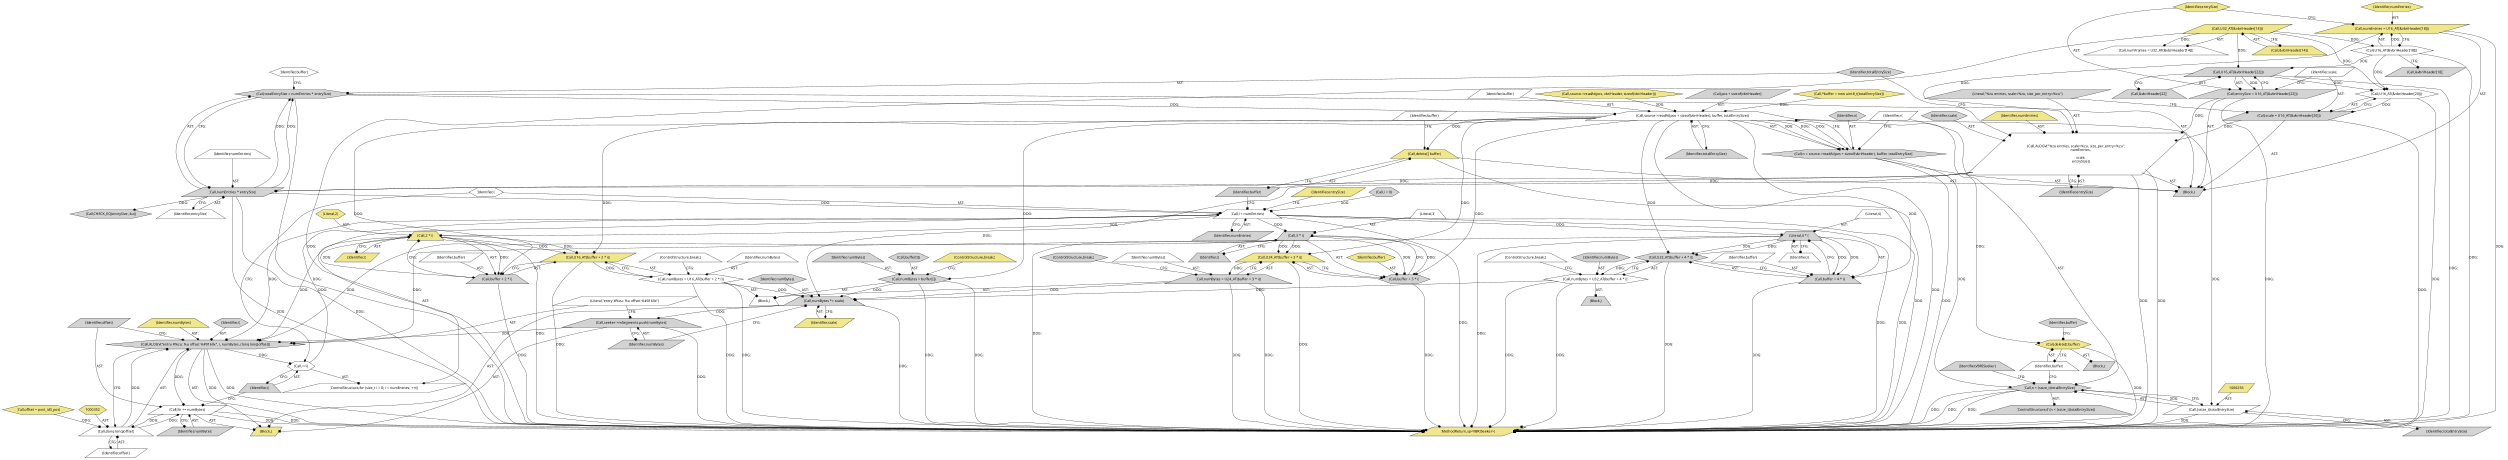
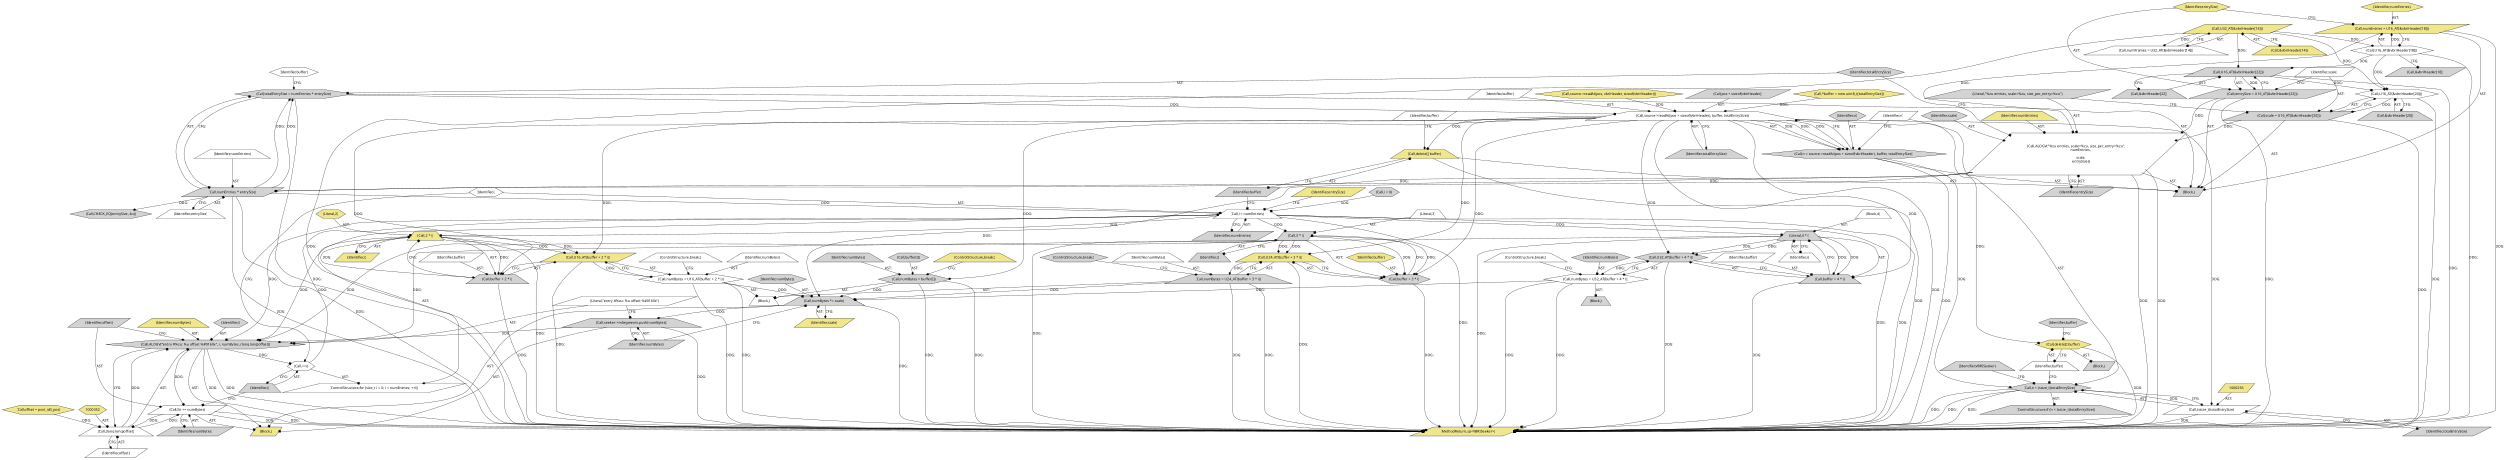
  digraph {
    fontname="Noto Sans"
    node [fillcolor=lightgrey fontname="Noto Sans" shape=parallelogram style=filled]
    edge [arrowhead=box fontname="Noto Sans"]
    n1 [label="(Call,totalEntrySize = numEntries * entrySize)" shape=hexagon]
    n2 [label="(Call,numEntries * entrySize)"]
    n3 [fillcolor=white label="(Call,source->readAt(pos + sizeof(vbriHeader), buffer, totalEntrySize))" shape=trapezium]
    n4 [label="(Block,)"]
    n5 [fillcolor=khaki label="(MethodReturn,sp<VBRISeeker>)"]
    n6 [fillcolor=white label="(Call,i < numEntries)" shape=trapezium]
    n7 [label="(Call,CHECK_EQ(entrySize, 4u))" shape=hexagon]
    n8 [fillcolor=white label="(Identifier,entrySize)" shape=trapezium]
    n9 [label="(Call,n = source->readAt(pos + sizeof(vbriHeader), buffer, totalEntrySize))" shape=hexagon]
    n10 [fillcolor=white label="(Call,(ssize_t)totalEntrySize)"]
    n11 [fillcolor=khaki label="(Call,delete[] buffer)" shape=hexagon]
    n12 [label="(Call,numBytes = buffer[i])" shape=hexagon]
    n13 [fillcolor=khaki label="(Call,U16_AT(buffer + 2 * i))"]
    n14 [label="(Call,buffer + 2 * i)" shape=trapezium]
    n15 [fillcolor=khaki label="(Call,U24_AT(buffer + 3 * i))" shape=trapezium]
    n16 [label="(Call,buffer + 3 * i)" shape=hexagon]
    n17 [label="(Call,U32_AT(buffer + 4 * i))" shape=hexagon]
    n18 [label="(Call,buffer + 4 * i)" shape=trapezium]
    n19 [fillcolor=khaki label="(Call,delete[] buffer)" shape=trapezium]
    n20 [label="(Identifier,totalEntrySize)" shape=trapezium]
    n21 [label="(Call,ALOGV(\"entry #%zu: %u offset %#016llx\", i, numBytes, (long long)offset))" shape=hexagon]
    n22 [fillcolor=white label="(ControlStructure,for (size_t i = 0; i < numEntries; ++i))"]
    n23 [fillcolor=khaki label="(Call,2 * i)" shape=trapezium]
    n24 [label="(Call,3 * i)"]
    n25 [label="(Literal,4 * i)" shape=trapezium]
    n26 [label="(Identifier,numEntries)"]
    n27 [fillcolor=white label="(Call,ALOGV(\"%zu entries, scale=%zu, size_per_entry=%zu\",\n         numEntries,\n\n          scale,\n          entrySize))"]
    n28 [label="(Call,numBytes *= scale)" shape=trapezium]
    n29 [label="(Identifier,entrySize)"]
    n30 [label="(Call,seeker->mSegments.push(numBytes))" shape=trapezium]
    n31 [fillcolor=khaki label="(Block,)"]
    n32 [fillcolor=khaki label="(Identifier,scale)"]
    n33 [fillcolor=khaki label="(Call,numEntries = U16_AT(&vbriHeader[18]))"]
    n34 [fillcolor=white label="(Call,U16_AT(&vbriHeader[18]))" shape=hexagon]
    n35 [fillcolor=white label="(Call,U16_AT(&vbriHeader[20]))" shape=hexagon]
    n36 [label="(Call,U16_AT(&vbriHeader[22]))"]
    n37 [label="(Call,&vbriHeader[18])"]
    n38 [label="(Call,scale = U16_AT(&vbriHeader[20]))"]
+   n39 [label="(Call,&vbriHeader[20])" shape=trapezium]
    n40 [label="(Call,entrySize = U16_AT(&vbriHeader[22]))"]
    n41 [label="(Call,&vbriHeader[22])" shape=trapezium]
    n42 [fillcolor=khaki label="(Call,U32_AT(&vbriHeader[14]))"]
    n43 [fillcolor=white label="(Call,numFrames = U32_AT(&vbriHeader[14]))" shape=trapezium]
    n44 [fillcolor=khaki label="(Call,&vbriHeader[14])" shape=trapezium]
    n45 [label="(Call,n < (ssize_t)totalEntrySize)" shape=hexagon]
    n46 [label="(Identifier,totalEntrySize)"]
    n47 [fillcolor=white label="(Identifier,buffer)" shape=trapezium]
    n48 [label="(Block,)"]
    n49 [fillcolor=white label="(Block,)" shape=trapezium]
    n50 [fillcolor=white label="(Call,numBytes = U16_AT(buffer + 2 * i))" shape=hexagon]
    n51 [label="(Call,numBytes = U24_AT(buffer + 3 * i))" shape=trapezium]
    n52 [fillcolor=white label="(Call,numBytes = U32_AT(buffer + 4 * i))" shape=hexagon]
    n53 [label="(Identifier,buffer)"]
    n54 [label="(ControlStructure,if (n < (ssize_t)totalEntrySize))" shape=trapezium]
    n55 [label="(Call,buffer[i])" shape=hexagon]
    n56 [label="(Identifier,numBytes)"]
    n57 [fillcolor=white label="(Call,++i)" shape=hexagon]
    n58 [fillcolor=white label="(Call,llx += numBytes)"]
    n59 [fillcolor=white label="(Call,(long long)offset)" shape=trapezium]
    n60 [label="(Identifier,i)" shape=trapezium]
    n61 [label="(Identifier,numBytes)"]
    n62 [fillcolor=white label="(Identifier,offset)"]
    n63 [fillcolor=khaki label="(Identifier,i)"]
    n64 [label="(Identifier,i)" shape=trapezium]
    n65 [fillcolor=white label="(Identifier,i)" shape=trapezium]
    n66 [label="(Block,)" shape=trapezium]
    n67 [label="(Identifier,totalEntrySize)" shape=hexagon]
    n68 [label="(Identifier,numBytes)" shape=hexagon]
    n69 [label="(Identifier,offset)"]
    n70 [label="(Identifier,buffer)" shape=hexagon]
    n71 [fillcolor=white label="(Identifier,numBytes)" shape=trapezium]
    n72 [label="(Call,pos + sizeof(vbriHeader))"]
    n73 [fillcolor=white label="(Identifier,buffer)" shape=hexagon]
    n74 [fillcolor=white label="(Identifier,buffer)"]
    n75 [fillcolor=white label="(Identifier,buffer)"]
    n76 [fillcolor=khaki label="(Call,*buffer = new uint8_t[totalEntrySize])" shape=hexagon]
    n77 [fillcolor=khaki label="(Literal,2)" shape=hexagon]
    n78 [fillcolor=white label="(Identifier,buffer)"]
    n79 [fillcolor=khaki label="(Identifier,numBytes)" shape=trapezium]
    n80 [label="(ControlStructure,break;)" shape=hexagon]
    n81 [fillcolor=white label="(Identifier,numEntries)" shape=trapezium]
    n82 [label="(Literal,\"%zu entries, scale=%zu, size_per_entry=%zu\")"]
    n83 [label="(Identifier,scale)" shape=hexagon]
    n84 [label="(Identifier,numBytes)" shape=hexagon]
    n85 [fillcolor=white label="(Identifier,i)" shape=hexagon]
    n86 [fillcolor=white label="(Identifier,scale)"]
    n87 [label="(Identifier,VBRISeeker)" shape=trapezium]
    n88 [fillcolor=white label="(Literal,3)" shape=trapezium]
    n89 [fillcolor=khaki label="(ControlStructure,break;)" shape=trapezium]
    n90 [label="(Identifier,n)" shape=hexagon]
    n91 [fillcolor=khaki label="(Identifier,numEntries)" shape=trapezium]
    n92 [fillcolor=white label="(Literal,\"entry #%zu: %u offset %#016llx\")"]
    n93 [fillcolor=white label="(ControlStructure,break;)" shape=trapezium]
-   n94 [fillcolor=white label="(Literal,4)" shape=trapezium]
+   n94 [fillcolor=white label="(Block,4)" shape=trapezium]
    n95 [fillcolor=khaki label="(Call,offset = post_id3_pos)" shape=hexagon]
    n96 [label="(Identifier,i)" shape=hexagon]
    n97 [fillcolor=khaki label="(Call,source->readAt(pos, vbriHeader, sizeof(vbriHeader)))" shape=hexagon]
    n98 [fillcolor=white label="(ControlStructure,break;)" shape=trapezium]
    n99 [fillcolor=khaki label="(Identifier,entrySize)"]
    n100 [fillcolor=white label="(Identifier,numBytes)" shape=trapezium]
    n101 [label="(Identifier,numBytes)" shape=trapezium]
    n102 [fillcolor=khaki label="(Identifier,numEntries)" shape=hexagon]
    n103 [fillcolor=khaki label="(Identifier,buffer)" shape=hexagon]
    n104 [fillcolor=white label="(Identifier,buffer)"]
    n105 [fillcolor=khaki label="(Identifier,entrySize)" shape=hexagon]
    n106 [fillcolor=white label="(Identifier,n)"]
    n107 [label="(Call,i = 0)" shape=hexagon]
    1000256 [fillcolor=khaki]
    1000352 [fillcolor=khaki shape=hexagon]
    n1 -> n2 [label="CFG: "]
    n1 -> n3 [label="DDG: "]
    n1 -> n4 [arrowhead=diamond label="AST: "]
    n1 -> n5 [arrowhead=diamond label="DDG: "]
    n2 -> n1 [label="AST: "]
    n2 -> n1 [arrowhead=diamond label="DDG: "]
    n2 -> n1 [arrowhead=diamond label="DDG: "]
    n2 -> n5 [label="DDG: "]
    n2 -> n5 [arrowhead=diamond label="DDG: "]
    n2 -> n6 [arrowhead=diamond label="DDG: "]
    n2 -> n7 [arrowhead=diamond label="DDG: "]
    n2 -> n8 [arrowhead=diamond label="CFG: "]
    n3 -> n5 [label="DDG: "]
    n3 -> n9 [arrowhead=diamond label="AST: "]
    n3 -> n9 [label="DDG: "]
    n3 -> n9 [arrowhead=diamond label="DDG: "]
    n3 -> n9 [label="DDG: "]
    n3 -> n10 [arrowhead=diamond label="DDG: "]
    n3 -> n11 [label="DDG: "]
    n3 -> n12 [arrowhead=diamond label="DDG: "]
    n3 -> n13 [label="DDG: "]
    n3 -> n14 [arrowhead=diamond label="DDG: "]
    n3 -> n15 [arrowhead=diamond label="DDG: "]
    n3 -> n16 [arrowhead=diamond label="DDG: "]
    n3 -> n17 [label="DDG: "]
    n3 -> n18 [label="DDG: "]
    n3 -> n19 [label="DDG: "]
    n3 -> n20 [arrowhead=diamond label="CFG: "]
    n6 -> n5 [arrowhead=diamond label="DDG: "]
    n6 -> n5 [label="DDG: "]
    n6 -> n5 [label="DDG: "]
    n6 -> n21 [label="DDG: "]
    n6 -> n22 [arrowhead=diamond label="AST: "]
    n6 -> n23 [label="DDG: "]
    n6 -> n24 [label="DDG: "]
    n6 -> n25 [label="DDG: "]
    n6 -> n26 [label="CFG: "]
    n8 -> n2 [label="AST: "]
    n9 -> n3 [label="CFG: "]
    n9 -> n4 [label="AST: "]
    n9 -> n5 [arrowhead=diamond label="DDG: "]
    n9 -> n45 [arrowhead=diamond label="DDG: "]
    n10 -> n5 [label="DDG: "]
    n10 -> n45 [label="AST: "]
    n10 -> n45 [arrowhead=diamond label="DDG: "]
    n10 -> n46 [label="CFG: "]
    n11 -> n5 [label="DDG: "]
    n11 -> n47 [label="CFG: "]
    n11 -> n48 [label="AST: "]
    n12 -> n5 [arrowhead=diamond label="DDG: "]
    n12 -> n5 [label="DDG: "]
    n12 -> n28 [arrowhead=diamond label="DDG: "]
    n12 -> n49 [label="AST: "]
    n13 -> n5 [arrowhead=diamond label="DDG: "]
    n13 -> n14 [arrowhead=diamond label="CFG: "]
    n13 -> n50 [arrowhead=diamond label="AST: "]
    n13 -> n50 [arrowhead=diamond label="DDG: "]
    n14 -> n5 [arrowhead=diamond label="DDG: "]
    n14 -> n13 [arrowhead=diamond label="AST: "]
    n14 -> n23 [label="CFG: "]
    n15 -> n5 [label="DDG: "]
    n15 -> n16 [label="CFG: "]
    n15 -> n51 [arrowhead=diamond label="AST: "]
    n15 -> n51 [arrowhead=diamond label="DDG: "]
    n16 -> n5 [arrowhead=diamond label="DDG: "]
    n16 -> n15 [label="AST: "]
    n16 -> n24 [label="CFG: "]
    n17 -> n5 [arrowhead=diamond label="DDG: "]
    n17 -> n18 [arrowhead=diamond label="CFG: "]
    n17 -> n52 [arrowhead=diamond label="AST: "]
    n17 -> n52 [arrowhead=diamond label="DDG: "]
    n18 -> n5 [label="DDG: "]
    n18 -> n17 [arrowhead=diamond label="AST: "]
    n18 -> n25 [label="CFG: "]
    n19 -> n4 [arrowhead=diamond label="AST: "]
    n19 -> n5 [arrowhead=diamond label="DDG: "]
    n19 -> n53 [label="CFG: "]
    n20 -> n3 [label="AST: "]
    n21 -> n5 [arrowhead=diamond label="DDG: "]
    n21 -> n5 [arrowhead=diamond label="DDG: "]
    n21 -> n31 [arrowhead=diamond label="AST: "]
    n21 -> n57 [label="DDG: "]
    n21 -> n58 [label="DDG: "]
    n21 -> n59 [arrowhead=diamond label="CFG: "]
    n23 -> n5 [label="DDG: "]
    n23 -> n13 [arrowhead=diamond label="DDG: "]
    n23 -> n13 [label="DDG: "]
    n23 -> n14 [arrowhead=diamond label="AST: "]
    n23 -> n14 [arrowhead=diamond label="DDG: "]
    n23 -> n14 [arrowhead=diamond label="DDG: "]
    n23 -> n21 [arrowhead=diamond label="DDG: "]
    n23 -> n63 [label="CFG: "]
    n24 -> n5 [label="DDG: "]
    n24 -> n15 [arrowhead=diamond label="DDG: "]
    n24 -> n15 [arrowhead=diamond label="DDG: "]
    n24 -> n16 [label="AST: "]
    n24 -> n16 [arrowhead=diamond label="DDG: "]
    n24 -> n16 [label="DDG: "]
    n24 -> n21 [label="DDG: "]
    n24 -> n64 [label="CFG: "]
    n25 -> n5 [label="DDG: "]
    n25 -> n17 [arrowhead=diamond label="DDG: "]
    n25 -> n17 [label="DDG: "]
    n25 -> n18 [arrowhead=diamond label="AST: "]
    n25 -> n18 [arrowhead=diamond label="DDG: "]
    n25 -> n18 [arrowhead=diamond label="DDG: "]
    n25 -> n21 [arrowhead=diamond label="DDG: "]
    n25 -> n65 [label="CFG: "]
    n26 -> n6 [arrowhead=diamond label="AST: "]
    n27 -> n2 [label="DDG: "]
    n27 -> n2 [arrowhead=diamond label="DDG: "]
    n27 -> n4 [arrowhead=diamond label="AST: "]
    n27 -> n5 [label="DDG: "]
    n27 -> n5 [label="DDG: "]
    n27 -> n28 [arrowhead=diamond label="DDG: "]
    n27 -> n29 [label="CFG: "]
    n28 -> n5 [label="DDG: "]
    n28 -> n30 [arrowhead=diamond label="DDG: "]
    n28 -> n31 [label="AST: "]
    n28 -> n32 [arrowhead=diamond label="CFG: "]
    n29 -> n27 [label="AST: "]
    n30 -> n5 [arrowhead=diamond label="DDG: "]
    n30 -> n21 [arrowhead=diamond label="DDG: "]
    n30 -> n31 [label="AST: "]
    n30 -> n56 [label="CFG: "]
    n32 -> n28 [arrowhead=diamond label="AST: "]
    n33 -> n4 [arrowhead=diamond label="AST: "]
    n33 -> n5 [arrowhead=diamond label="DDG: "]
    n33 -> n27 [label="DDG: "]
    n33 -> n34 [label="CFG: "]
    n34 -> n5 [arrowhead=diamond label="DDG: "]
    n34 -> n33 [arrowhead=diamond label="AST: "]
    n34 -> n33 [arrowhead=diamond label="DDG: "]
    n34 -> n35 [label="DDG: "]
    n34 -> n36 [arrowhead=diamond label="DDG: "]
    n34 -> n37 [label="CFG: "]
    n35 -> n5 [arrowhead=diamond label="DDG: "]
    n35 -> n38 [label="AST: "]
    n35 -> n38 [arrowhead=diamond label="DDG: "]
+   n35 -> n39 [arrowhead=diamond label="CFG: "]
    n36 -> n5 [label="DDG: "]
    n36 -> n35 [label="DDG: "]
    n36 -> n40 [label="AST: "]
    n36 -> n40 [arrowhead=diamond label="DDG: "]
    n36 -> n41 [label="CFG: "]
    n38 -> n4 [arrowhead=diamond label="AST: "]
    n38 -> n5 [label="DDG: "]
    n38 -> n27 [arrowhead=diamond label="DDG: "]
    n38 -> n35 [arrowhead=diamond label="CFG: "]
+   n39 -> n35 [label="AST: "]
    n40 -> n4 [arrowhead=diamond label="AST: "]
    n40 -> n5 [label="DDG: "]
    n40 -> n27 [arrowhead=diamond label="DDG: "]
    n40 -> n36 [arrowhead=diamond label="CFG: "]
    n41 -> n36 [label="AST: "]
    n42 -> n5 [arrowhead=diamond label="DDG: "]
    n42 -> n34 [arrowhead=diamond label="DDG: "]
    n42 -> n35 [label="DDG: "]
    n42 -> n36 [arrowhead=diamond label="DDG: "]
    n42 -> n43 [label="AST: "]
    n42 -> n43 [arrowhead=diamond label="DDG: "]
    n42 -> n44 [label="CFG: "]
+   n43 -> n42 [arrowhead=diamond label="CFG: "]
    n44 -> n42 [label="AST: "]
    n45 -> n5 [arrowhead=diamond label="DDG: "]
    n45 -> n5 [label="DDG: "]
    n45 -> n5 [label="DDG: "]
    n45 -> n10 [arrowhead=diamond label="CFG: "]
    n45 -> n54 [label="AST: "]
    n46 -> n10 [label="AST: "]
    n47 -> n11 [label="AST: "]
    n47 -> n45 [label="CFG: "]
    n50 -> n5 [arrowhead=diamond label="DDG: "]
    n50 -> n5 [label="DDG: "]
    n50 -> n13 [arrowhead=diamond label="CFG: "]
    n50 -> n28 [label="DDG: "]
    n50 -> n49 [label="AST: "]
    n51 -> n5 [arrowhead=diamond label="DDG: "]
    n51 -> n5 [label="DDG: "]
    n51 -> n15 [label="CFG: "]
    n51 -> n28 [arrowhead=diamond label="DDG: "]
    n51 -> n49 [label="AST: "]
    n52 -> n5 [label="DDG: "]
    n52 -> n5 [label="DDG: "]
    n52 -> n17 [arrowhead=diamond label="CFG: "]
    n52 -> n28 [label="DDG: "]
    n52 -> n66 [label="AST: "]
    n53 -> n6 [label="CFG: "]
    n53 -> n19 [label="AST: "]
    n55 -> n12 [arrowhead=diamond label="AST: "]
    n56 -> n28 [label="CFG: "]
    n56 -> n30 [arrowhead=diamond label="AST: "]
    n57 -> n6 [label="DDG: "]
    n57 -> n22 [label="AST: "]
    n57 -> n60 [arrowhead=diamond label="CFG: "]
    n58 -> n5 [arrowhead=diamond label="DDG: "]
    n58 -> n5 [arrowhead=diamond label="DDG: "]
    n58 -> n31 [label="AST: "]
    n58 -> n59 [label="DDG: "]
    n58 -> n61 [label="CFG: "]
    n59 -> n21 [label="AST: "]
    n59 -> n21 [label="DDG: "]
    n59 -> n58 [arrowhead=diamond label="DDG: "]
    n59 -> n62 [arrowhead=diamond label="CFG: "]
    n60 -> n57 [arrowhead=diamond label="AST: "]
    n60 -> n58 [label="CFG: "]
    n61 -> n58 [arrowhead=diamond label="AST: "]
    n62 -> n59 [label="AST: "]
    n63 -> n23 [label="AST: "]
    n64 -> n24 [arrowhead=diamond label="AST: "]
    n65 -> n25 [label="AST: "]
    n67 -> n1 [label="AST: "]
    n67 -> n27 [label="CFG: "]
    n68 -> n52 [label="AST: "]
    n69 -> n21 [arrowhead=diamond label="CFG: "]
    n69 -> n58 [arrowhead=diamond label="AST: "]
    n70 -> n11 [label="CFG: "]
    n71 -> n51 [arrowhead=diamond label="AST: "]
    n72 -> n3 [arrowhead=diamond label="AST: "]
    n73 -> n1 [arrowhead=diamond label="CFG: "]
    n74 -> n14 [arrowhead=diamond label="AST: "]
    n75 -> n19 [arrowhead=diamond label="CFG: "]
    n76 -> n3 [arrowhead=diamond label="DDG: "]
    n77 -> n23 [label="AST: "]
    n78 -> n3 [arrowhead=diamond label="AST: "]
    n79 -> n21 [arrowhead=diamond label="AST: "]
    n80 -> n51 [arrowhead=diamond label="CFG: "]
    n81 -> n2 [arrowhead=diamond label="AST: "]
    n82 -> n27 [label="AST: "]
    n82 -> n38 [label="CFG: "]
    n83 -> n27 [arrowhead=diamond label="AST: "]
    n84 -> n28 [label="AST: "]
    n85 -> n6 [arrowhead=diamond label="AST: "]
    n85 -> n57 [arrowhead=diamond label="CFG: "]
    n86 -> n38 [arrowhead=diamond label="AST: "]
    n86 -> n40 [arrowhead=diamond label="CFG: "]
    n87 -> n45 [label="CFG: "]
    n88 -> n24 [label="AST: "]
    n89 -> n12 [arrowhead=diamond label="CFG: "]
    n90 -> n9 [arrowhead=diamond label="AST: "]
    n91 -> n27 [label="AST: "]
    n92 -> n21 [label="AST: "]
    n92 -> n30 [label="CFG: "]
    n93 -> n52 [arrowhead=diamond label="CFG: "]
    n94 -> n25 [arrowhead=diamond label="AST: "]
    n95 -> n59 [label="DDG: "]
    n96 -> n21 [label="AST: "]
    n97 -> n3 [label="DDG: "]
    n98 -> n50 [arrowhead=diamond label="CFG: "]
    n99 -> n6 [label="CFG: "]
    n100 -> n50 [arrowhead=diamond label="AST: "]
    n101 -> n12 [arrowhead=diamond label="AST: "]
    n102 -> n33 [arrowhead=diamond label="AST: "]
    n103 -> n16 [label="AST: "]
    n104 -> n18 [label="AST: "]
    n105 -> n33 [label="CFG: "]
    n105 -> n40 [arrowhead=diamond label="AST: "]
    n106 -> n9 [label="CFG: "]
    n106 -> n45 [label="AST: "]
    n107 -> n6 [label="DDG: "]
    1000256 -> n10 [arrowhead=diamond label="AST: "]
    1000352 -> n59 [label="AST: "]
  }
